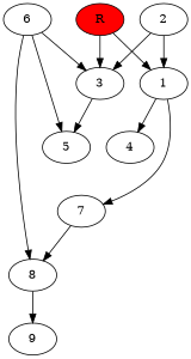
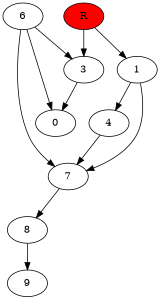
  digraph {
    1
    7
    4
    8
-   2
    3
-   5
+   5 [label=0]
    6
    9
    R [fillcolor="#ff0000" style=filled]
    1 -> 7
    1 -> 4
    7 -> 8
+   4 -> 7
    8 -> 9
-   2 -> 1
-   2 -> 3
    3 -> 5
-   6 -> 8
+   6 -> 7
    6 -> 3
    6 -> 5
    R -> 1
    R -> 3
  }
